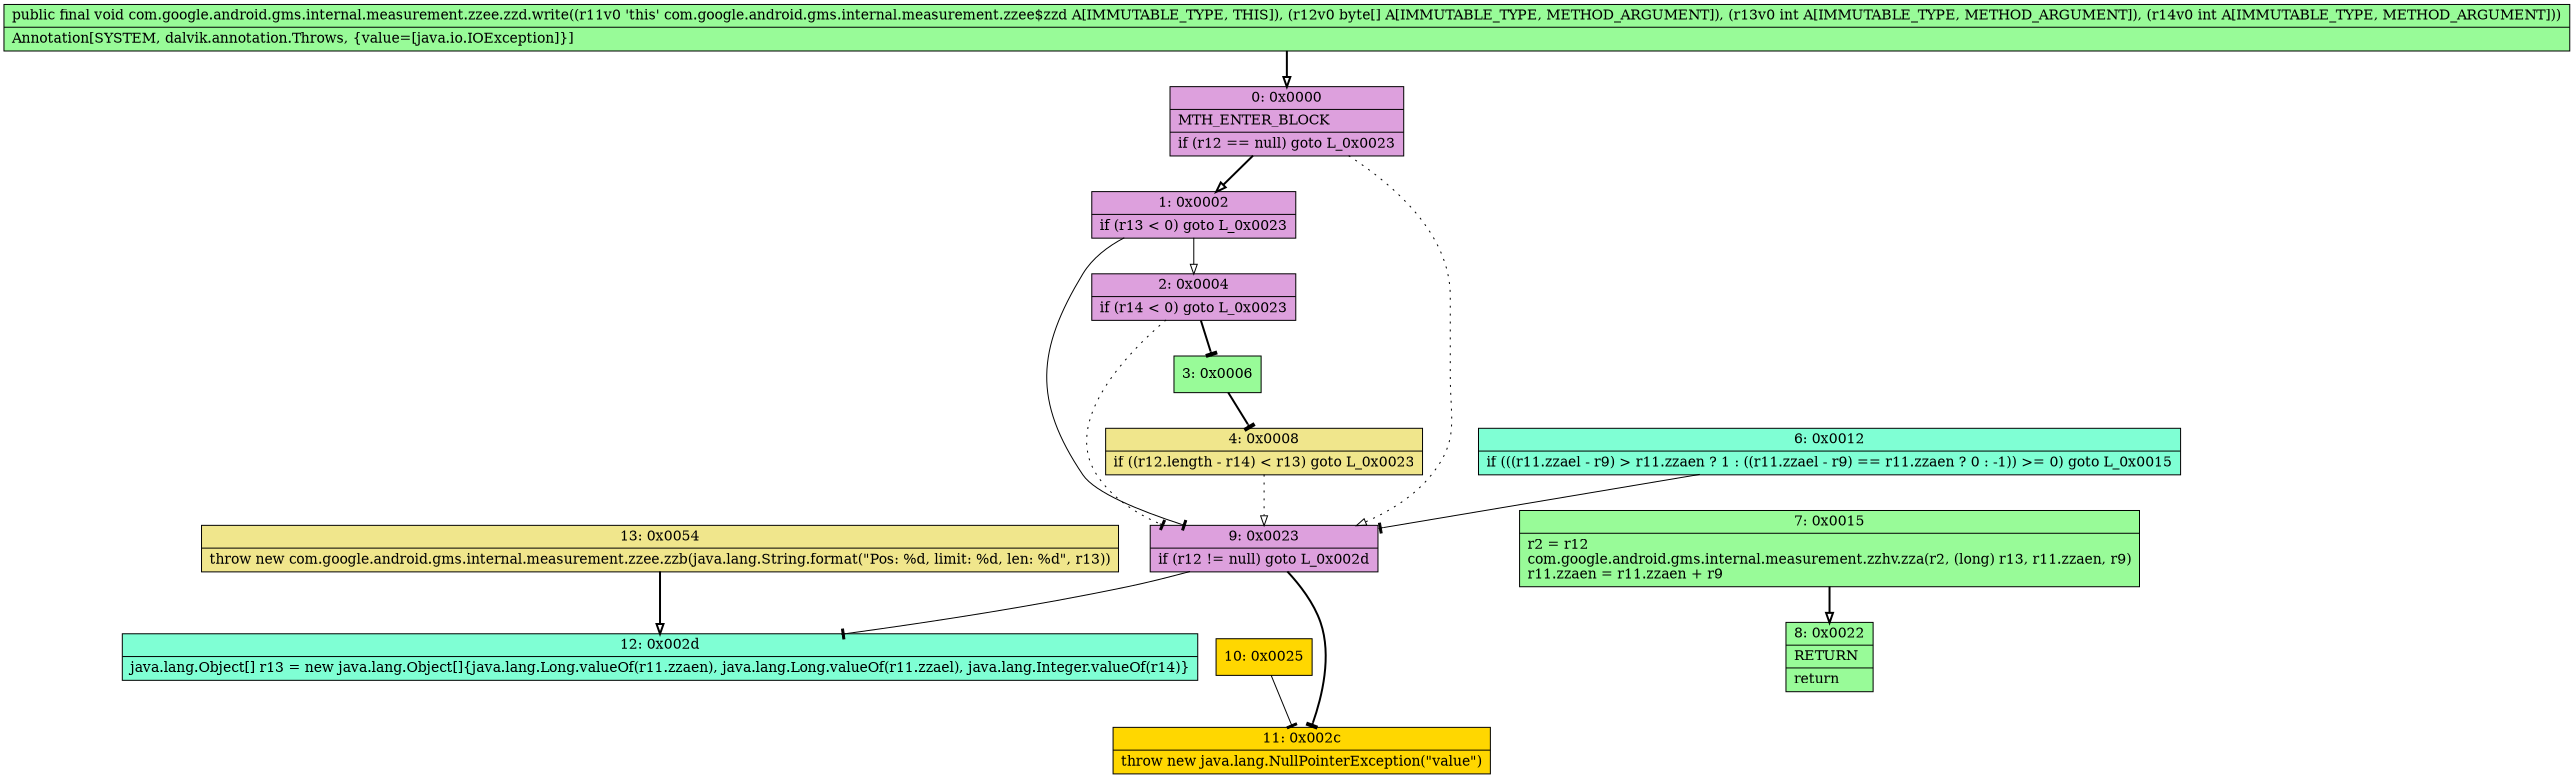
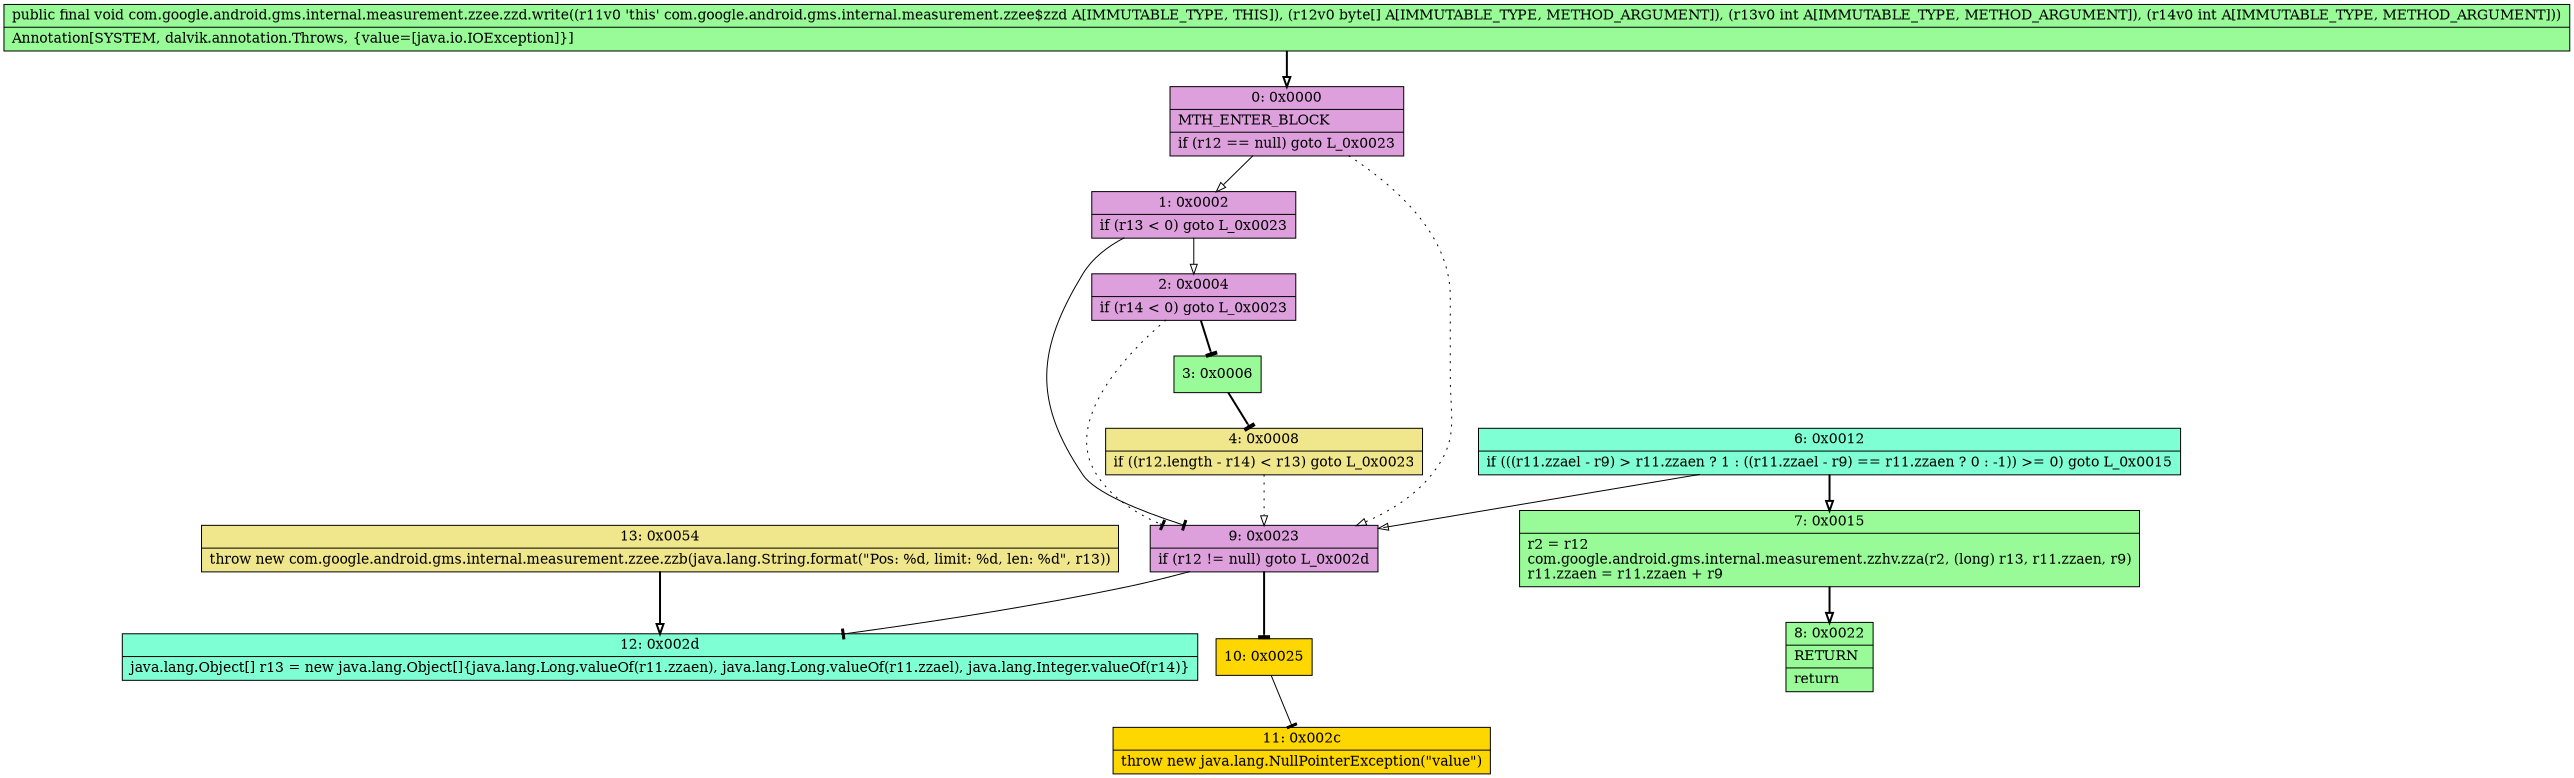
  digraph {
    node [fillcolor=plum shape=record style=filled]
    edge [arrowhead=onormal style=bold]
    n1 [label="{0\:\ 0x0000|MTH_ENTER_BLOCK\l|if (r12 == null) goto L_0x0023\l}"]
    n2 [label="{1\:\ 0x0002|if (r13 \< 0) goto L_0x0023\l}"]
    n3 [label="{9\:\ 0x0023|if (r12 != null) goto L_0x002d\l}"]
    n4 [label="{2\:\ 0x0004|if (r14 \< 0) goto L_0x0023\l}"]
    n5 [fillcolor=gold label="{10\:\ 0x0025}"]
    n6 [fillcolor=aquamarine label="{12\:\ 0x002d|java.lang.Object[] r13 = new java.lang.Object[]\{java.lang.Long.valueOf(r11.zzaen), java.lang.Long.valueOf(r11.zzael), java.lang.Integer.valueOf(r14)\}\l}"]
    n7 [fillcolor=palegreen label="{3\:\ 0x0006}"]
    n8 [fillcolor=khaki label="{4\:\ 0x0008|if ((r12.length \- r14) \< r13) goto L_0x0023\l}"]
    n9 [fillcolor=aquamarine label="{6\:\ 0x0012|if (((r11.zzael \- r9) \> r11.zzaen ? 1 : ((r11.zzael \- r9) == r11.zzaen ? 0 : \-1)) \>= 0) goto L_0x0015\l}"]
    n10 [fillcolor=palegreen label="{7\:\ 0x0015|r2 = r12\lcom.google.android.gms.internal.measurement.zzhv.zza(r2, (long) r13, r11.zzaen, r9)\lr11.zzaen = r11.zzaen + r9\l}"]
    n11 [fillcolor=palegreen label="{8\:\ 0x0022|RETURN\l|return\l}"]
    n12 [fillcolor=gold label="{11\:\ 0x002c|throw new java.lang.NullPointerException(\"value\")\l}"]
    n13 [fillcolor=khaki label="{13\:\ 0x0054|throw new com.google.android.gms.internal.measurement.zzee.zzb(java.lang.String.format(\"Pos: %d, limit: %d, len: %d\", r13))\l}"]
    n14 [fillcolor=palegreen label="{public final void com.google.android.gms.internal.measurement.zzee.zzd.write((r11v0 'this' com.google.android.gms.internal.measurement.zzee$zzd A[IMMUTABLE_TYPE, THIS]), (r12v0 byte[] A[IMMUTABLE_TYPE, METHOD_ARGUMENT]), (r13v0 int A[IMMUTABLE_TYPE, METHOD_ARGUMENT]), (r14v0 int A[IMMUTABLE_TYPE, METHOD_ARGUMENT]))  | Annotation[SYSTEM, dalvik.annotation.Throws, \{value=[java.io.IOException]\}]\l}"]
-   n1 -> n2
+   n1 -> n2 [style=solid]
    n1 -> n3 [style=dotted]
    n2 -> n3 [arrowhead=tee style=solid]
    n2 -> n4 [style=solid]
-   n3 -> n12 [arrowhead=tee]
+   n3 -> n5 [arrowhead=tee]
    n3 -> n6 [arrowhead=tee style=solid]
    n4 -> n3 [arrowhead=tee style=dotted]
    n4 -> n7 [arrowhead=tee]
    n5 -> n12 [arrowhead=tee style=solid]
    n7 -> n8 [arrowhead=tee]
    n8 -> n3 [style=dotted]
-   n9 -> n3 [arrowhead=tee style=solid]
+   n9 -> n3 [style=solid]
+   n9 -> n10
    n10 -> n11
    n13 -> n6
    n14 -> n1
  }
